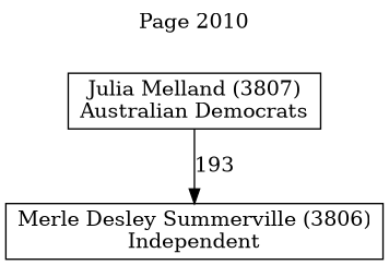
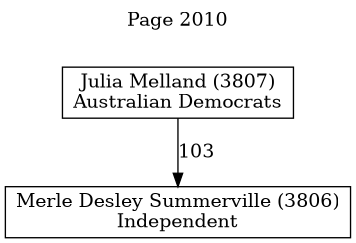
  digraph {
    label="Page 2010"
    labelloc=t
    mclimit=10
    node [shape=box]
    n1 [label="Merle Desley Summerville (3806)\nIndependent"]
    n2 [label="Julia Melland (3807)\nAustralian Democrats"]
-   n2 -> n1 [label=193]
+   n2 -> n1 [label=103]
  }
